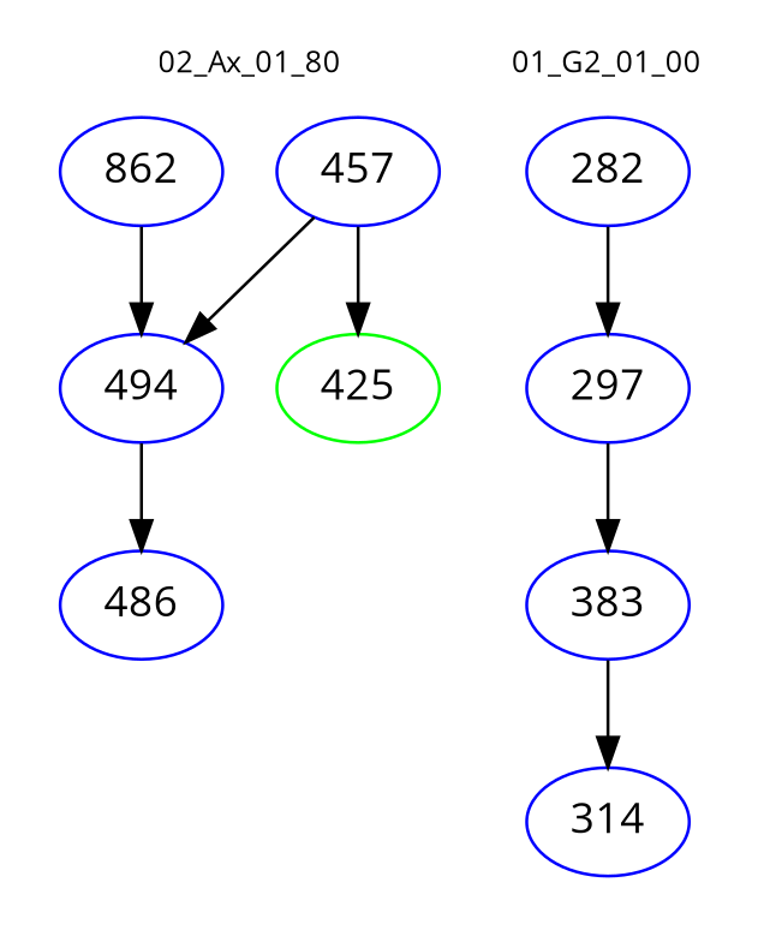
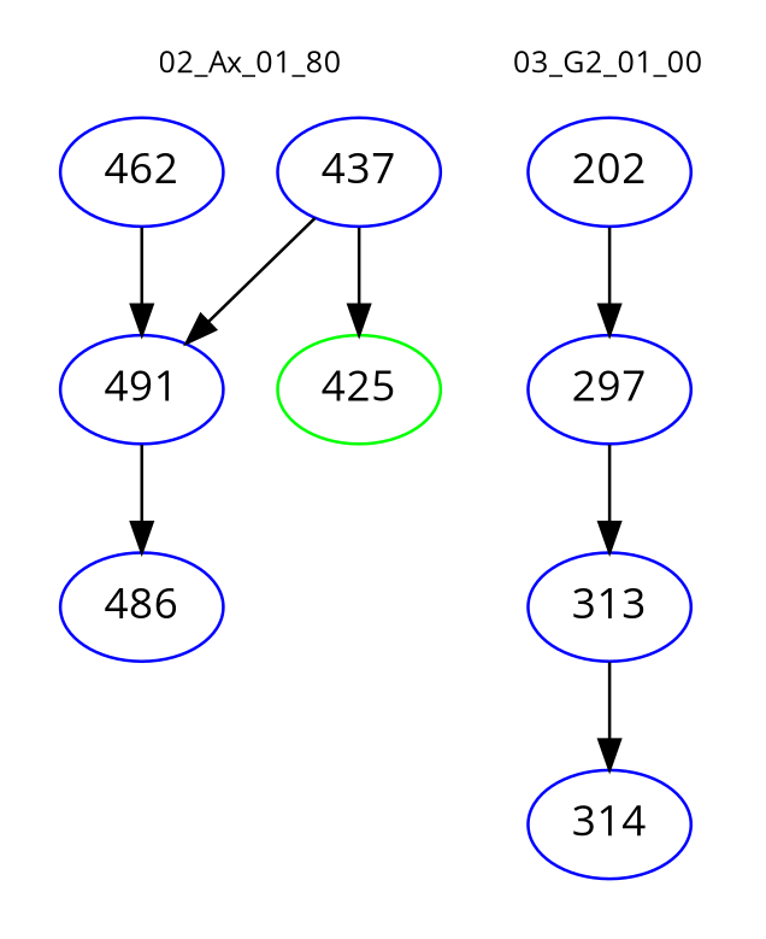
  digraph {
    fontname="Open Sans"
    node [color=blue fontname="Open Sans"]
    edge [color=black fontname="Open Sans"]
-   n1 [label=457]
-   n2 [label=862]
+   n1 [label=437]
+   n2 [label=462]
    n3 [color=green label=425]
-   n4 [label=494]
+   n4 [label=491]
    n5 [label=486]
-   n6 [label=282]
+   n6 [label=202]
    n7 [label=297]
-   n8 [label=383]
+   n8 [label=313]
    n9 [label=314]
    subgraph cluster_1 {
      color=white
      fontsize=10
      label="02_Ax_01_80"
      n1
      n2
      n3
      n4
      n5
    }
    subgraph cluster_2 {
      color=white
      fontsize=10
-     label="01_G2_01_00"
+     label="03_G2_01_00"
      n6
      n7
      n8
      n9
    }
    n1 -> n3
    n1 -> n4
    n2 -> n4
    n4 -> n5
    n6 -> n7
    n7 -> n8
    n8 -> n9
  }
